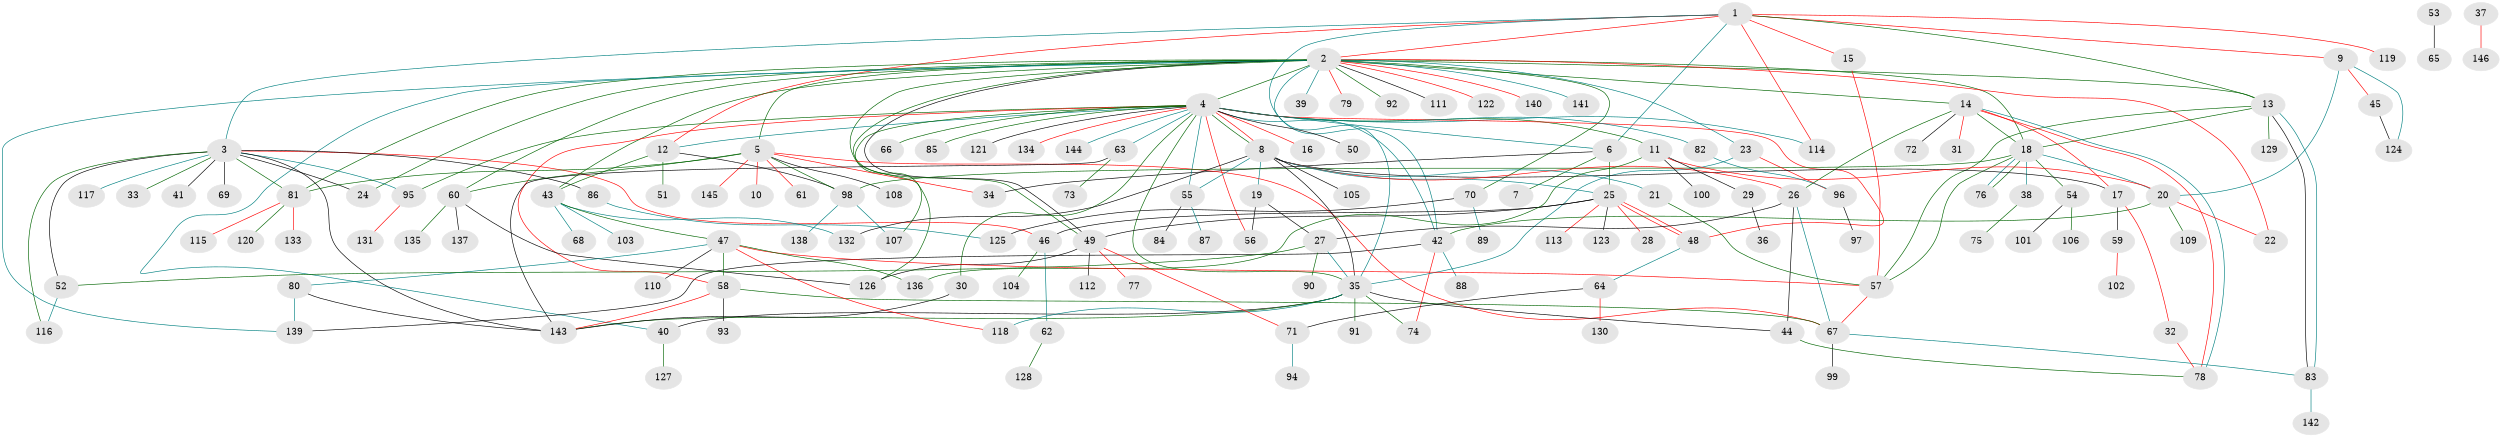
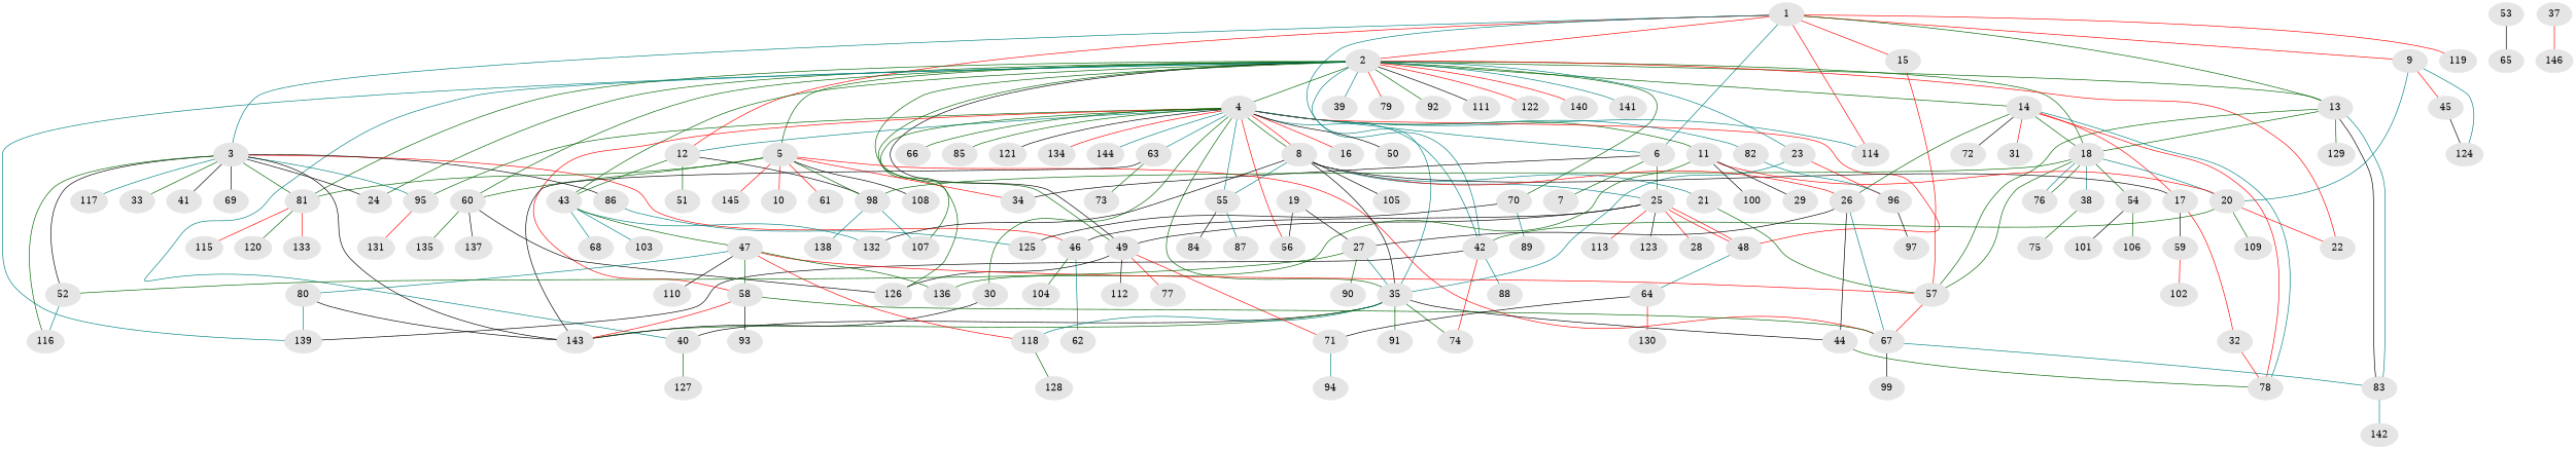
  graph {
    node [color=gray90 style=filled]
    edge [color=darkgreen]
    1
    2
    3
    6
    9
    12
    13
    15
    42
    114
    119
    4
    5
    14
    18
    22
    23
    24
    35
    39
    40
    43
    49
    60
    70
    79
    81
    92
    111
    122
    126
    139
    140
    141
    33
    41
    46
    52
    69
    86
    95
    116
    117
    143
    7
    25
    34
    20
    45
    124
    98
    51
    57
    83
    129
    74
    88
    8
    11
    16
    30
    48
    50
    55
    56
    58
    63
    66
    82
    85
    107
    121
    134
    144
    10
    61
    67
    108
    145
    17
    26
    31
    72
    78
    38
    54
    76
    96
    44
    91
    118
    127
    132
    47
    68
    103
    71
    77
    112
    135
    137
    89
    125
    115
    120
    133
    62
    104
    131
    19
    21
    105
    29
    100
    136
    64
    84
    87
    93
    73
    75
    99
    138
    28
    113
    123
    32
    59
    27
    109
    53
    65
-   36
    37
    146
    142
    102
    101
    106
    90
    97
    128
    80
    110
    130
    94
    1 -- 2 [color=red]
    1 -- 3 [color=teal]
    1 -- 6 [color=teal]
    1 -- 9 [color=red]
    1 -- 12 [color=red]
    1 -- 13
    1 -- 15 [color=red]
    1 -- 42 [color=teal]
    1 -- 114 [color=red]
    1 -- 119 [color=red]
    2 -- 13
    2 -- 4
    2 -- 5
    2 -- 14
    2 -- 18
    2 -- 22 [color=red]
    2 -- 23 [color=teal]
    2 -- 24
    2 -- 35 [color=teal]
    2 -- 39 [color=teal]
    2 -- 40 [color=teal]
    2 -- 43
    2 -- 49
    2 -- 49 [color=black]
    2 -- 60
    2 -- 70
    2 -- 79 [color=red]
    2 -- 81
    2 -- 92
    2 -- 111 [color=black]
    2 -- 122 [color=red]
    2 -- 126
    2 -- 139 [color=teal]
    2 -- 140 [color=red]
    2 -- 141 [color=teal]
    3 -- 24 [color=black]
    3 -- 81
    3 -- 33
    3 -- 41 [color=black]
    3 -- 46 [color=red]
    3 -- 52 [color=black]
    3 -- 69 [color=black]
    3 -- 86 [color=black]
    3 -- 95 [color=teal]
    3 -- 116
    3 -- 117 [color=teal]
    3 -- 143 [color=black]
    6 -- 7
    6 -- 25
    6 -- 34 [color=black]
    9 -- 20 [color=teal]
    9 -- 45 [color=red]
    9 -- 124 [color=teal]
    12 -- 43
    12 -- 98 [color=black]
    12 -- 51
    13 -- 18
    13 -- 57
    13 -- 83 [color=black]
    13 -- 83 [color=teal]
    13 -- 129
    15 -- 57 [color=red]
    42 -- 139 [color=black]
    42 -- 74 [color=red]
    42 -- 88 [color=teal]
    4 -- 6 [color=teal]
    4 -- 12 [color=teal]
    4 -- 42 [color=teal]
    4 -- 114 [color=teal]
    4 -- 35
    4 -- 95
    4 -- 8
    4 -- 8 [color=red]
    4 -- 11
    4 -- 16 [color=red]
    4 -- 30
    4 -- 48 [color=red]
    4 -- 50 [color=black]
    4 -- 55 [color=teal]
    4 -- 56 [color=red]
    4 -- 58 [color=red]
    4 -- 63 [color=teal]
    4 -- 66
    4 -- 82 [color=teal]
    4 -- 85
    4 -- 107
    4 -- 121 [color=black]
    4 -- 134 [color=red]
    4 -- 144 [color=teal]
    5 -- 60
    5 -- 81
    5 -- 34 [color=red]
    5 -- 98
    5 -- 10 [color=red]
    5 -- 61 [color=red]
    5 -- 67 [color=red]
    5 -- 108 [color=black]
    5 -- 145 [color=red]
    14 -- 18
    14 -- 17 [color=red]
    14 -- 26
    14 -- 31 [color=red]
    14 -- 72 [color=black]
    14 -- 78 [color=red]
    14 -- 78 [color=teal]
    18 -- 20 [color=teal]
    18 -- 98
    18 -- 57
    18 -- 38 [color=teal]
    18 -- 54
    18 -- 76 [color=teal]
    18 -- 76
    23 -- 35 [color=teal]
    23 -- 96 [color=red]
    35 -- 40 [color=black]
    35 -- 143
    35 -- 74
    35 -- 44 [color=black]
    35 -- 91
    35 -- 118 [color=teal]
    40 -- 127
    43 -- 132 [color=teal]
    43 -- 47
    43 -- 68 [color=teal]
    43 -- 103 [color=teal]
    49 -- 126 [color=black]
    49 -- 71 [color=red]
    49 -- 77 [color=red]
    49 -- 112 [color=black]
    60 -- 126 [color=black]
    60 -- 135
    60 -- 137 [color=black]
    70 -- 89 [color=teal]
    70 -- 125 [color=black]
    81 -- 115 [color=red]
    81 -- 120
    81 -- 133 [color=red]
    46 -- 62 [color=teal]
    46 -- 104
    52 -- 116 [color=teal]
    86 -- 125 [color=teal]
    95 -- 131 [color=red]
    25 -- 49 [color=black]
    25 -- 46 [color=black]
    25 -- 48 [color=red]
    25 -- 48 [color=red]
    25 -- 28 [color=red]
    25 -- 113 [color=red]
    25 -- 123 [color=black]
    20 -- 42
    20 -- 22 [color=red]
    20 -- 109
    45 -- 124 [color=black]
    98 -- 107 [color=teal]
    98 -- 138 [color=teal]
    57 -- 67 [color=red]
    83 -- 142 [color=teal]
    8 -- 35 [color=black]
    8 -- 25 [color=teal]
    8 -- 55 [color=teal]
    8 -- 17 [color=black]
    8 -- 26 [color=red]
    8 -- 132 [color=black]
-   8 -- 19 [color=teal]
    8 -- 21 [color=teal]
    8 -- 105 [color=black]
    11 -- 20 [color=red]
    11 -- 29 [color=black]
    11 -- 100 [color=black]
    11 -- 136
    30 -- 143 [color=black]
    48 -- 64 [color=teal]
    55 -- 84 [color=black]
    55 -- 87 [color=teal]
    58 -- 143 [color=red]
    58 -- 67
    58 -- 93 [color=black]
    63 -- 143 [color=black]
    63 -- 73
    82 -- 96 [color=teal]
    67 -- 83 [color=teal]
    67 -- 99 [color=black]
    17 -- 32 [color=red]
    17 -- 59 [color=black]
    26 -- 67 [color=teal]
    26 -- 44 [color=black]
    26 -- 27 [color=black]
    38 -- 75
    54 -- 101 [color=black]
    54 -- 106
    96 -- 97 [color=black]
    44 -- 78
-   62 -- 128
+   118 -- 128
    47 -- 57 [color=red]
    47 -- 58
    47 -- 118 [color=red]
    47 -- 136
    47 -- 80 [color=teal]
    47 -- 110 [color=black]
    71 -- 94 [color=teal]
    19 -- 56 [color=black]
    19 -- 27 [color=black]
    21 -- 57
-   29 -- 36 [color=black]
    64 -- 71 [color=black]
    64 -- 130 [color=red]
    32 -- 78 [color=red]
    59 -- 102 [color=red]
    27 -- 35 [color=teal]
    27 -- 52
    27 -- 90
    53 -- 65 [color=black]
    37 -- 146 [color=red]
    80 -- 139 [color=teal]
    80 -- 143 [color=black]
  }
